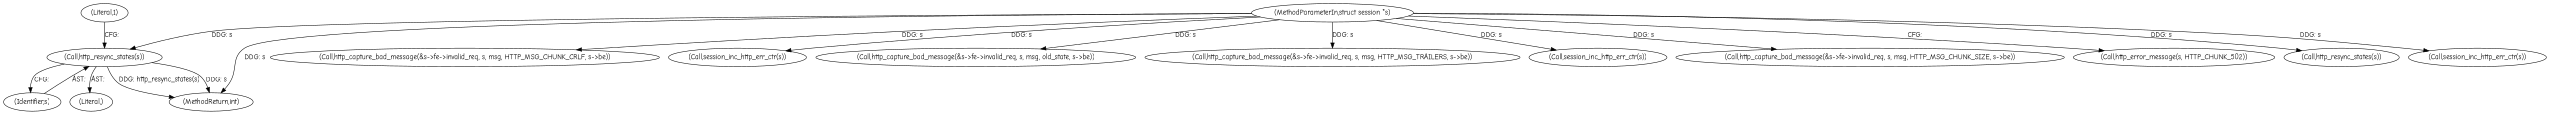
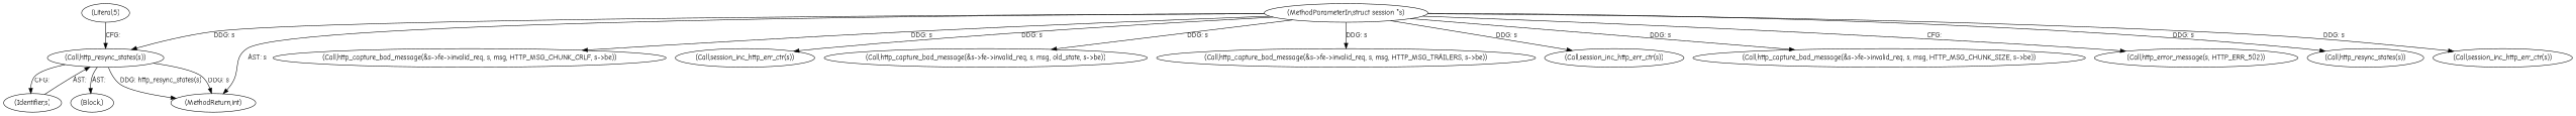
  digraph {
    fontname="Comic Neue"
    node [fontname="Comic Neue"]
    edge [fontname="Comic Neue"]
    n1 [label="(Call,http_resync_states(s))"]
    n2 [label="(Identifier,s)"]
-   n3 [label="(Literal,)"]
+   n3 [label="(Block,)"]
    n4 [label="(MethodReturn,int)"]
    n5 [label="(MethodParameterIn,struct session *s)"]
    n6 [label="(Call,http_capture_bad_message(&s->fe->invalid_req, s, msg, HTTP_MSG_CHUNK_CRLF, s->be))"]
    n7 [label="(Call,session_inc_http_err_ctr(s))"]
    n8 [label="(Call,http_capture_bad_message(&s->fe->invalid_req, s, msg, old_state, s->be))"]
    n9 [label="(Call,http_capture_bad_message(&s->fe->invalid_req, s, msg, HTTP_MSG_TRAILERS, s->be))"]
    n10 [label="(Call,session_inc_http_err_ctr(s))"]
    n11 [label="(Call,http_capture_bad_message(&s->fe->invalid_req, s, msg, HTTP_MSG_CHUNK_SIZE, s->be))"]
-   n12 [label="(Call,http_error_message(s, HTTP_CHUNK_502))"]
+   n12 [label="(Call,http_error_message(s, HTTP_ERR_502))"]
    n13 [label="(Call,http_resync_states(s))"]
    n14 [label="(Call,session_inc_http_err_ctr(s))"]
-   n15 [label="(Literal,1)"]
+   n15 [label="(Literal,5)"]
    n1 -> n2 [label="CFG: "]
    n1 -> n3 [label="AST: "]
    n1 -> n4 [label="DDG: http_resync_states(s)"]
    n1 -> n4 [label="DDG: s"]
    n2 -> n1 [label="AST: "]
    n5 -> n1 [label="DDG: s"]
-   n5 -> n4 [label="DDG: s"]
+   n5 -> n4 [label="AST: s"]
    n5 -> n6 [label="DDG: s"]
    n5 -> n7 [label="DDG: s"]
    n5 -> n8 [label="DDG: s"]
    n5 -> n9 [label="DDG: s"]
    n5 -> n10 [label="DDG: s"]
    n5 -> n11 [label="DDG: s"]
    n5 -> n12 [label="CFG: "]
    n5 -> n13 [label="DDG: s"]
    n5 -> n14 [label="DDG: s"]
    n15 -> n1 [label="CFG: "]
  }
